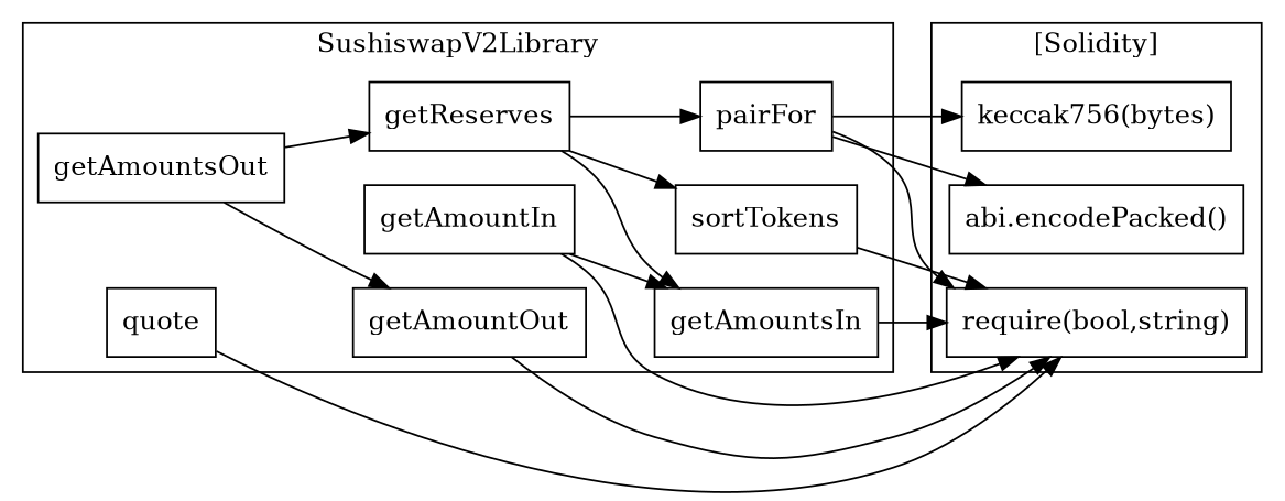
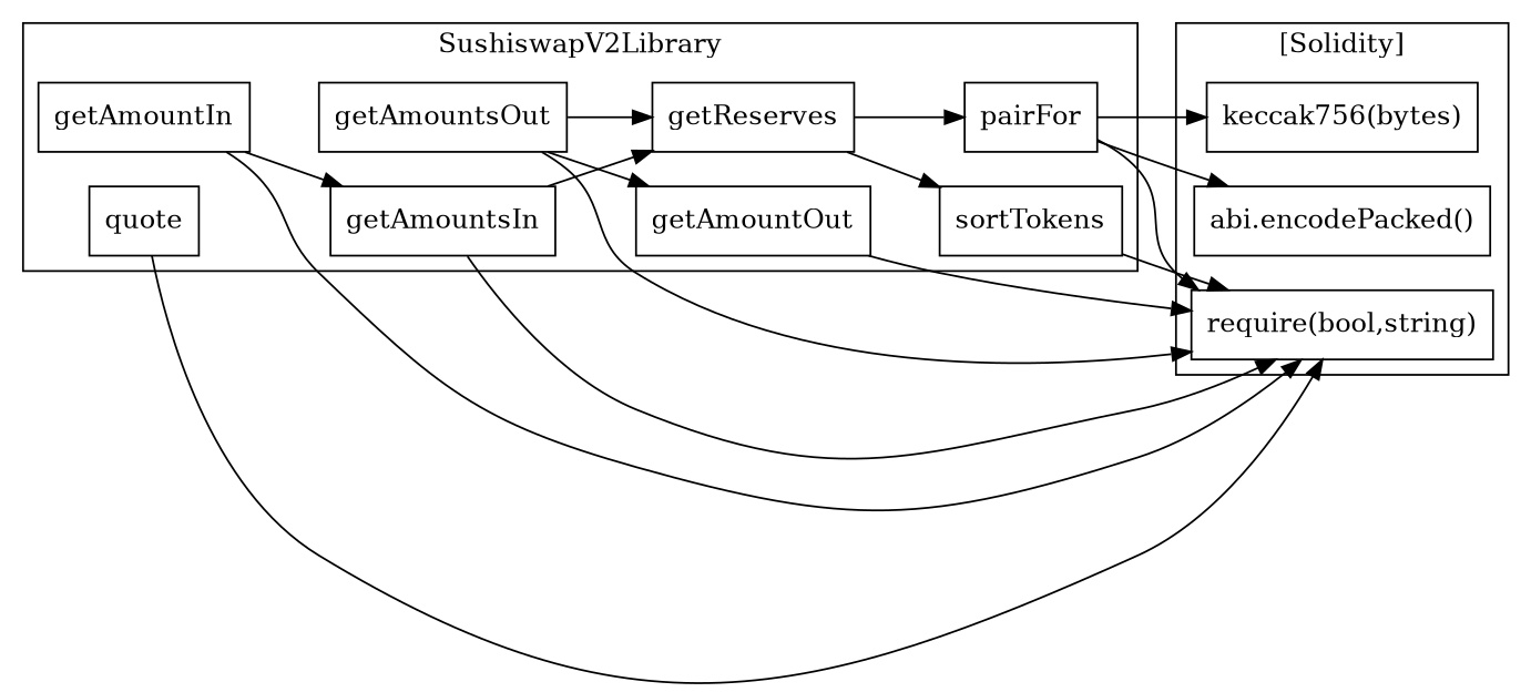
  strict digraph {
    rankdir=LR
    node [shape=box]
    n1 [label=sortTokens]
    n2 [label=getAmountsOut]
    n3 [label=getAmountOut]
    n4 [label=getReserves]
    n5 [label=pairFor]
    n6 [label=quote]
    n7 [label=getAmountsIn]
    n8 [label=getAmountIn]
    "require(bool,string)"
    n10 [label="keccak756(bytes)"]
    "abi.encodePacked()"
    subgraph cluster_1 {
      label=SushiswapV2Library
      n1
      n2
      n3
      n4
      n5
      n6
      n7
      n8
    }
    subgraph cluster_2 {
      label="[Solidity]"
      "require(bool,string)"
      n10
      "abi.encodePacked()"
    }
    n1 -> "require(bool,string)"
    n2 -> n3
    n2 -> n4
+   n2 -> "require(bool,string)"
    n3 -> "require(bool,string)"
    n4 -> n1
    n4 -> n5
    n5 -> "require(bool,string)"
    n5 -> n10
    n5 -> "abi.encodePacked()"
    n6 -> "require(bool,string)"
-   n4 -> n7
+   n7 -> n4
    n7 -> "require(bool,string)"
    n8 -> n7
    n8 -> "require(bool,string)"
  }
